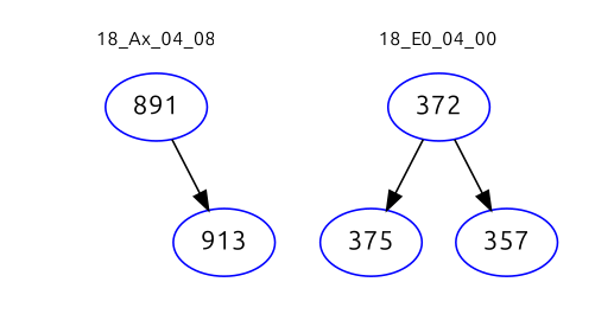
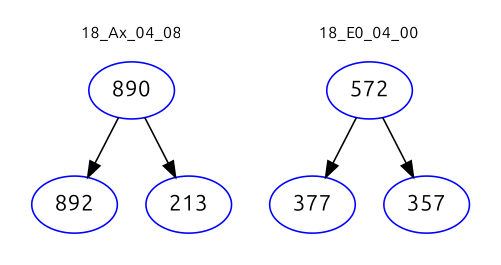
  digraph {
    fontname=Ubuntu
    node [color=blue fontname=Ubuntu]
    edge [color=black fontname=Ubuntu]
-   n1 [label=891]
-   n3 [label=913]
-   n4 [label=372]
-   n5 [label=375]
+   n1 [label=890]
+   n2 [label=892]
+   n3 [label=213]
+   n4 [label=572]
+   n5 [label=377]
    n6 [label=357]
    subgraph cluster_1 {
      color=white
      fontsize=10
      label="18_Ax_04_08"
      n1
+     n2
      n3
    }
    subgraph cluster_2 {
      color=white
      fontsize=10
      label="18_E0_04_00"
      n4
      n5
      n6
    }
+   n1 -> n2
    n1 -> n3
    n4 -> n5
    n4 -> n6
  }
